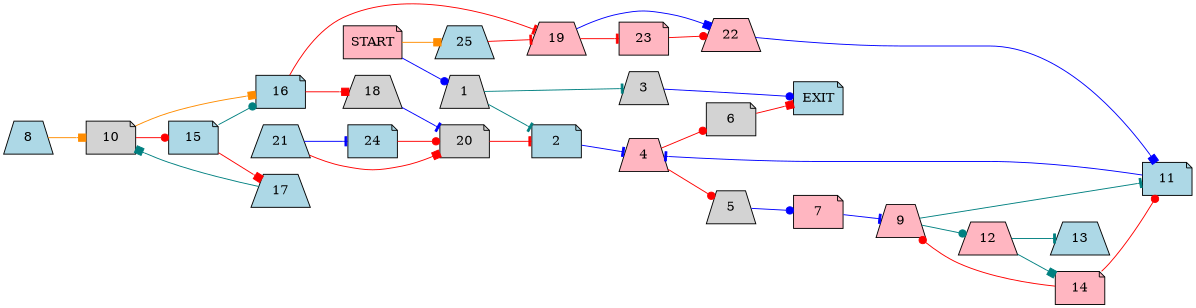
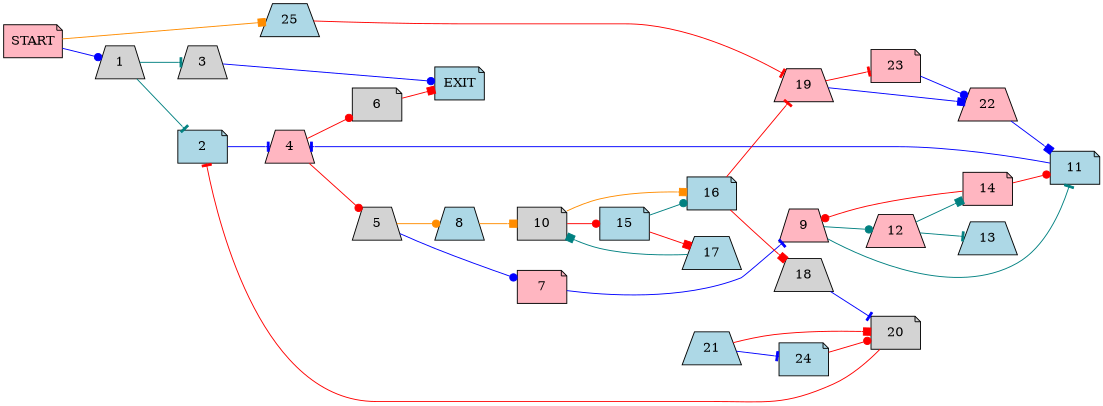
  digraph {
    rankdir=LR
    node [fillcolor=lightblue shape=trapezium style=filled]
    edge [arrowhead=dot color=red]
    n1 [fillcolor=lightpink label=START shape=note]
    1 [fillcolor=lightgrey]
    25
    2 [shape=note]
    3 [fillcolor=lightgrey]
    19 [fillcolor=lightpink]
    n7 [label=EXIT shape=note]
    4 [fillcolor=lightpink]
    5 [fillcolor=lightgrey]
    6 [fillcolor=lightgrey shape=note]
    7 [fillcolor=lightpink shape=note]
    8
    9 [fillcolor=lightpink]
    10 [fillcolor=lightgrey shape=note]
    11 [shape=note]
    12 [fillcolor=lightpink]
    15 [shape=note]
    16 [shape=note]
    13
    14 [fillcolor=lightpink shape=note]
    17
    18 [fillcolor=lightgrey]
    20 [fillcolor=lightgrey shape=note]
    22 [fillcolor=lightpink]
    23 [fillcolor=lightpink shape=note]
    21
    24 [shape=note]
    n1 -> 1 [color=blue]
    n1 -> 25 [arrowhead=box color=darkorange]
    1 -> 2 [arrowhead=tee color=teal]
    1 -> 3 [arrowhead=tee color=teal]
    25 -> 19 [arrowhead=tee]
    2 -> 4 [arrowhead=tee color=blue]
    3 -> n7 [color=blue]
    19 -> 22 [arrowhead=box color=blue]
    19 -> 23 [arrowhead=tee]
    4 -> 5
    4 -> 6
    5 -> 7 [color=blue]
+   5 -> 8 [color=darkorange]
    6 -> n7 [arrowhead=box]
    7 -> 9 [arrowhead=tee color=blue]
    8 -> 10 [arrowhead=box color=darkorange]
    9 -> 11 [arrowhead=tee color=teal]
    9 -> 12 [color=teal]
    10 -> 15
    10 -> 16 [arrowhead=box color=darkorange]
    11 -> 4 [arrowhead=tee color=blue]
    12 -> 13 [arrowhead=tee color=teal]
    12 -> 14 [arrowhead=box color=teal]
    15 -> 16 [color=teal]
    15 -> 17 [arrowhead=box]
    16 -> 19 [arrowhead=tee]
    16 -> 18 [arrowhead=box]
    14 -> 9
    14 -> 11
    17 -> 10 [arrowhead=box color=teal]
    18 -> 20 [arrowhead=tee color=blue]
    20 -> 2 [arrowhead=tee]
    22 -> 11 [arrowhead=box color=blue]
-   23 -> 22
+   23 -> 22 [color=blue]
    21 -> 20 [arrowhead=box]
    21 -> 24 [arrowhead=tee color=blue]
    24 -> 20
  }
